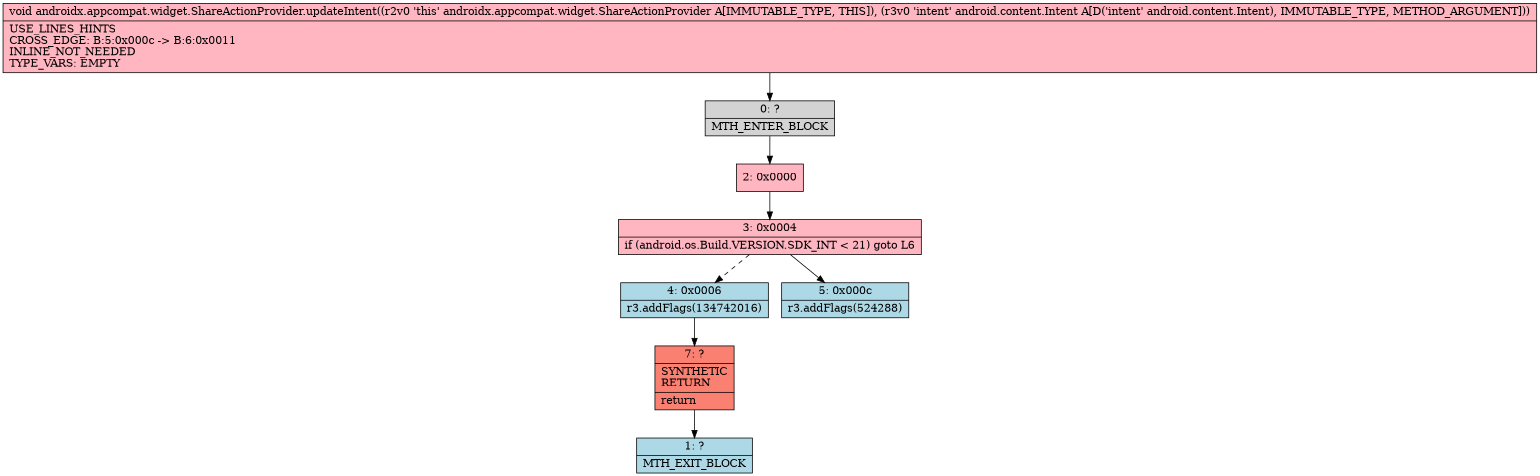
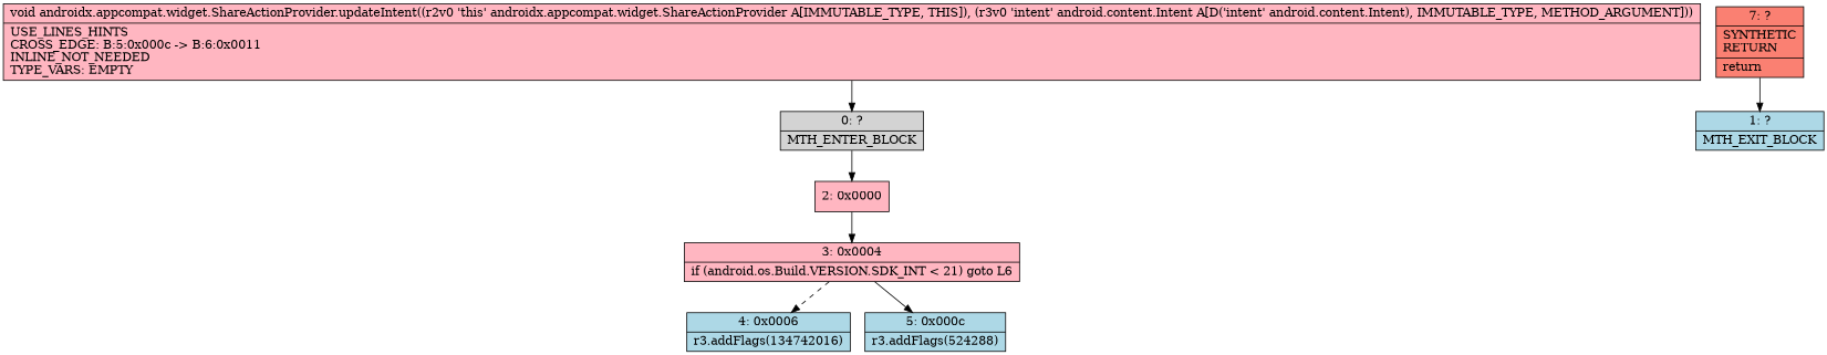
  digraph {
    node [fillcolor=lightpink shape=record style=filled]
    n1 [fillcolor=lightgrey label="{0\:\ ?|MTH_ENTER_BLOCK\l}"]
    n2 [label="{2\:\ 0x0000}"]
    n3 [label="{3\:\ 0x0004|if (android.os.Build.VERSION.SDK_INT \< 21) goto L6\l}"]
    n4 [fillcolor=lightblue label="{4\:\ 0x0006|r3.addFlags(134742016)\l}"]
    n5 [fillcolor=lightblue label="{5\:\ 0x000c|r3.addFlags(524288)\l}"]
    n6 [fillcolor=salmon label="{7\:\ ?|SYNTHETIC\lRETURN\l|return\l}"]
    n7 [fillcolor=lightblue label="{1\:\ ?|MTH_EXIT_BLOCK\l}"]
    n8 [label="{void androidx.appcompat.widget.ShareActionProvider.updateIntent((r2v0 'this' androidx.appcompat.widget.ShareActionProvider A[IMMUTABLE_TYPE, THIS]), (r3v0 'intent' android.content.Intent A[D('intent' android.content.Intent), IMMUTABLE_TYPE, METHOD_ARGUMENT]))  | USE_LINES_HINTS\lCROSS_EDGE: B:5:0x000c \-\> B:6:0x0011\lINLINE_NOT_NEEDED\lTYPE_VARS: EMPTY\l}"]
    n1 -> n2
    n2 -> n3
    n3 -> n4 [style=dashed]
    n3 -> n5
-   n4 -> n6
    n6 -> n7
    n8 -> n1
  }
